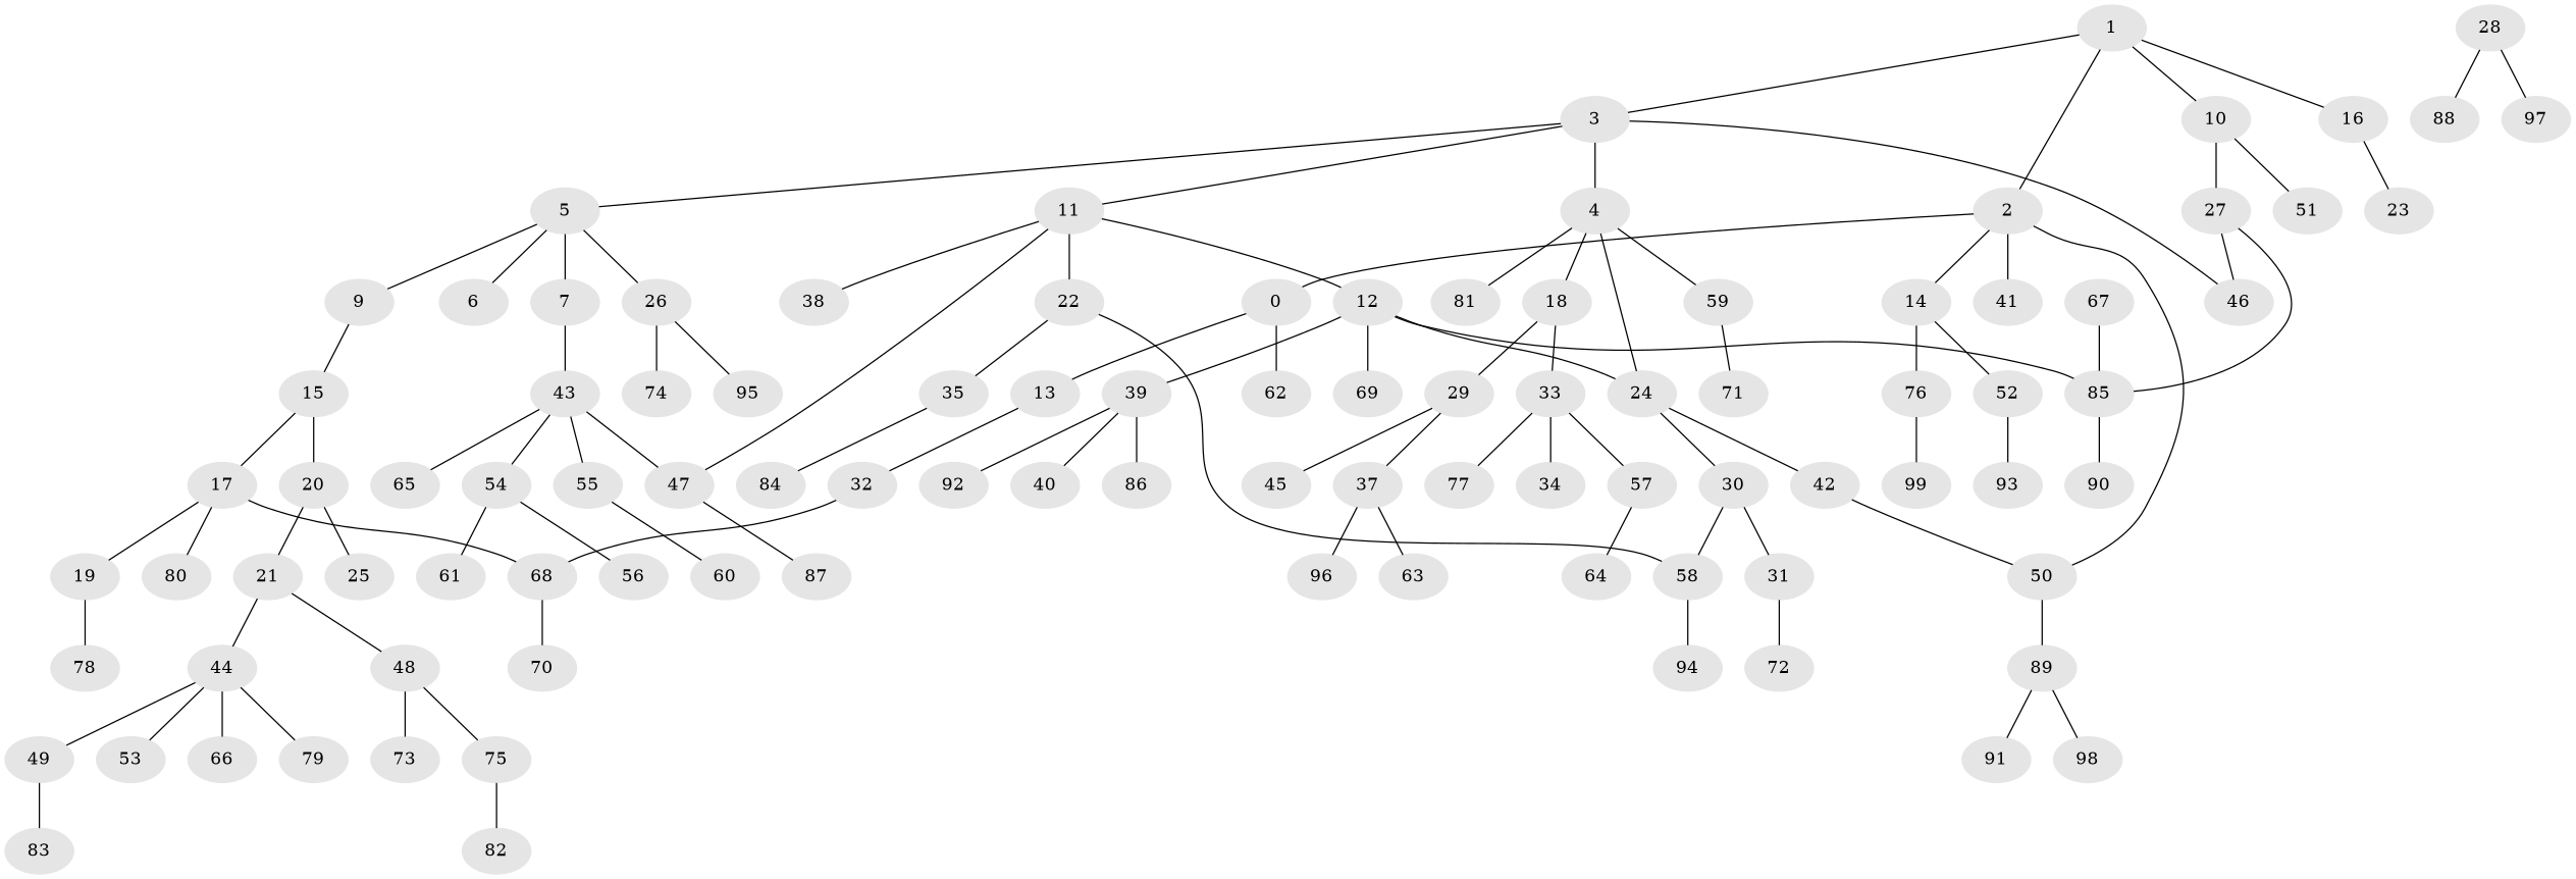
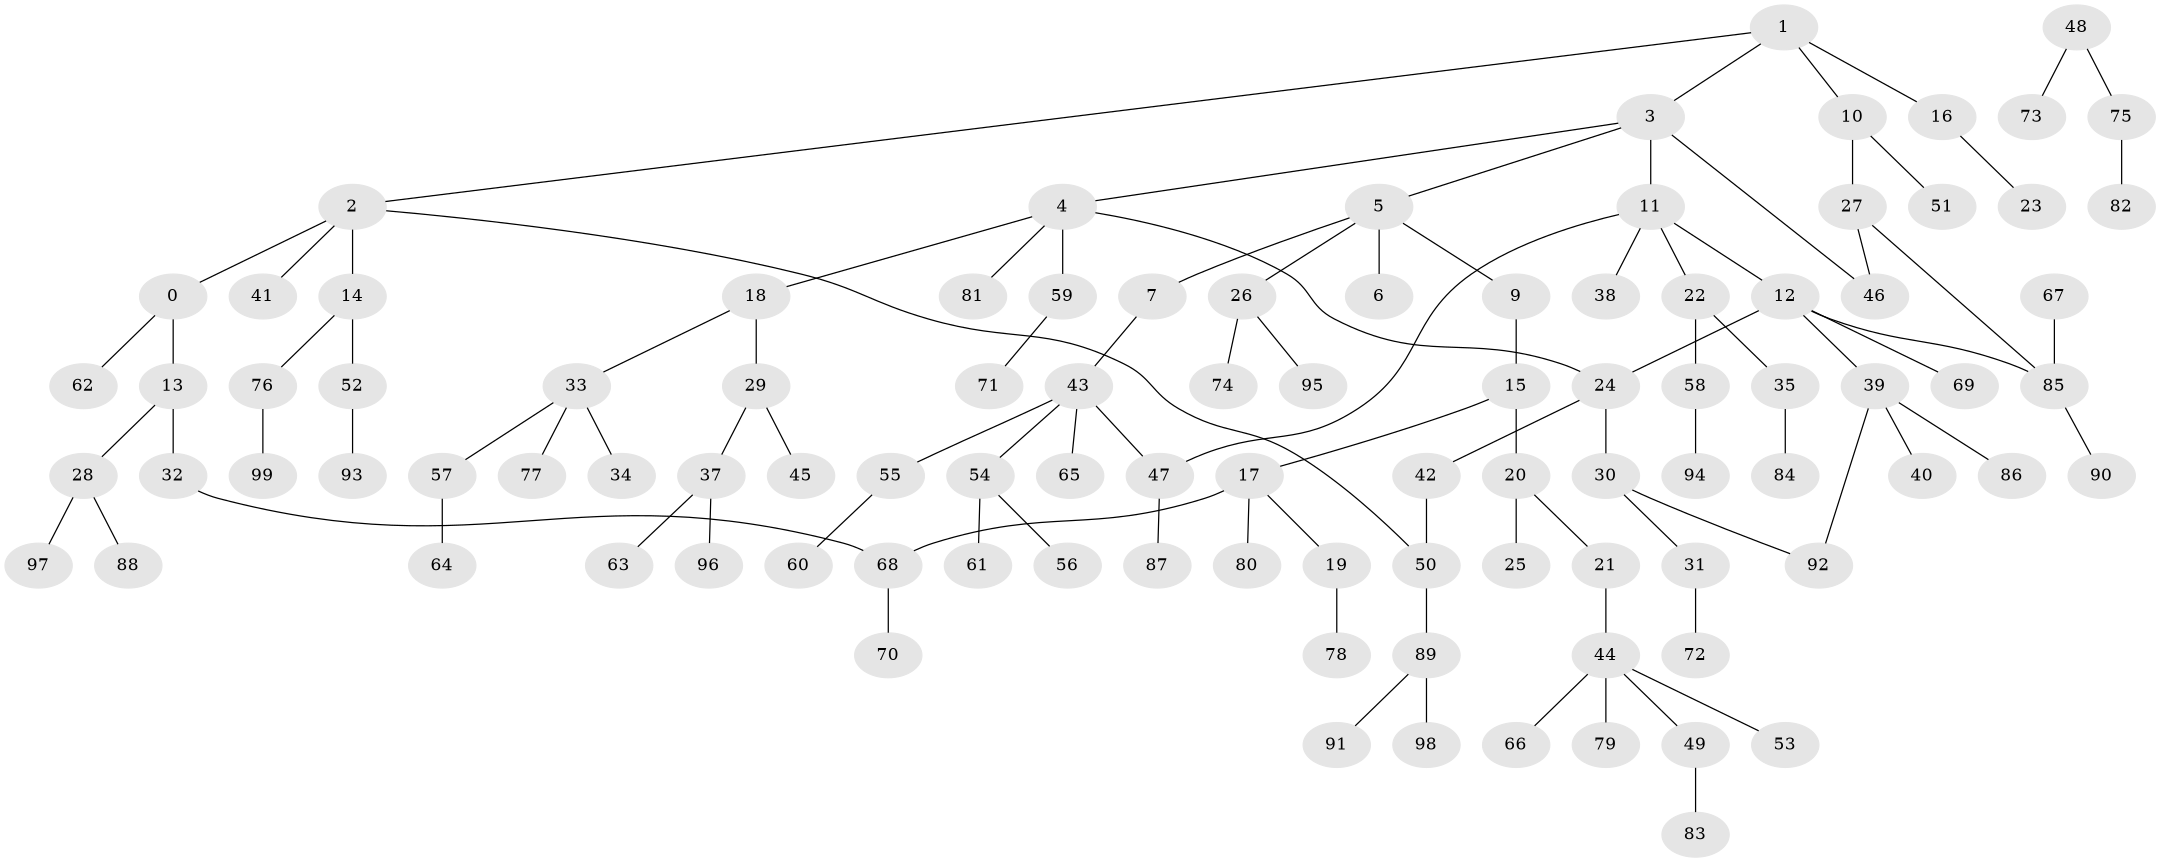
  graph {
    node [color=gray90 style=filled]
    1
    2
    3
    10
    16
    n6 [label=0]
    14
    41
    50
    4
    5
    11
    46
    27
    51
    23
    13
    62
    52
    76
    89
    18
    24
    59
    81
    6
    7
    9
    26
    12
    22
    38
    47
    29
    33
    30
    42
    71
    43
    15
    74
    95
    54
    55
    65
    28
    32
    17
    20
    85
    39
    69
    35
    58
    87
    40
    86
    92
    90
    88
    97
    68
    93
    99
    19
    80
    21
    25
    78
    70
    37
    45
    34
    57
    77
    44
    48
    49
    53
    66
    79
    73
    75
    84
    94
    31
    67
    96
    63
    72
    64
    56
    61
    60
    83
    82
    91
    98
    1 -- 2
    1 -- 3
    1 -- 10
    1 -- 16
    2 -- n6
    2 -- 14
    2 -- 41
    2 -- 50
    3 -- 4
    3 -- 5
    3 -- 11
    3 -- 46
    10 -- 27
    10 -- 51
    16 -- 23
    n6 -- 13
    n6 -- 62
    14 -- 52
    14 -- 76
    50 -- 89
    4 -- 18
    4 -- 24
    4 -- 59
    4 -- 81
    5 -- 6
    5 -- 7
    5 -- 9
    5 -- 26
    11 -- 12
    11 -- 22
    11 -- 38
    11 -- 47
    27 -- 46
    27 -- 85
+   13 -- 28
    13 -- 32
    52 -- 93
    76 -- 99
    89 -- 91
    89 -- 98
    18 -- 29
    18 -- 33
    24 -- 30
    24 -- 42
    59 -- 71
    7 -- 43
    9 -- 15
    26 -- 74
    26 -- 95
    12 -- 24
    12 -- 85
    12 -- 39
    12 -- 69
    22 -- 35
    22 -- 58
    47 -- 87
    29 -- 37
    29 -- 45
    33 -- 34
    33 -- 57
    33 -- 77
-   30 -- 58
+   30 -- 92
    30 -- 31
    42 -- 50
    43 -- 47
    43 -- 54
    43 -- 55
    43 -- 65
    15 -- 17
    15 -- 20
    54 -- 56
    54 -- 61
    55 -- 60
    28 -- 88
    28 -- 97
    32 -- 68
    17 -- 68
    17 -- 19
    17 -- 80
    20 -- 21
    20 -- 25
    85 -- 90
    39 -- 40
    39 -- 86
    39 -- 92
    35 -- 84
    58 -- 94
    68 -- 70
    19 -- 78
    21 -- 44
-   21 -- 48
    37 -- 96
    37 -- 63
    57 -- 64
    44 -- 49
    44 -- 53
    44 -- 66
    44 -- 79
    48 -- 73
    48 -- 75
    49 -- 83
    75 -- 82
    31 -- 72
    67 -- 85
  }
